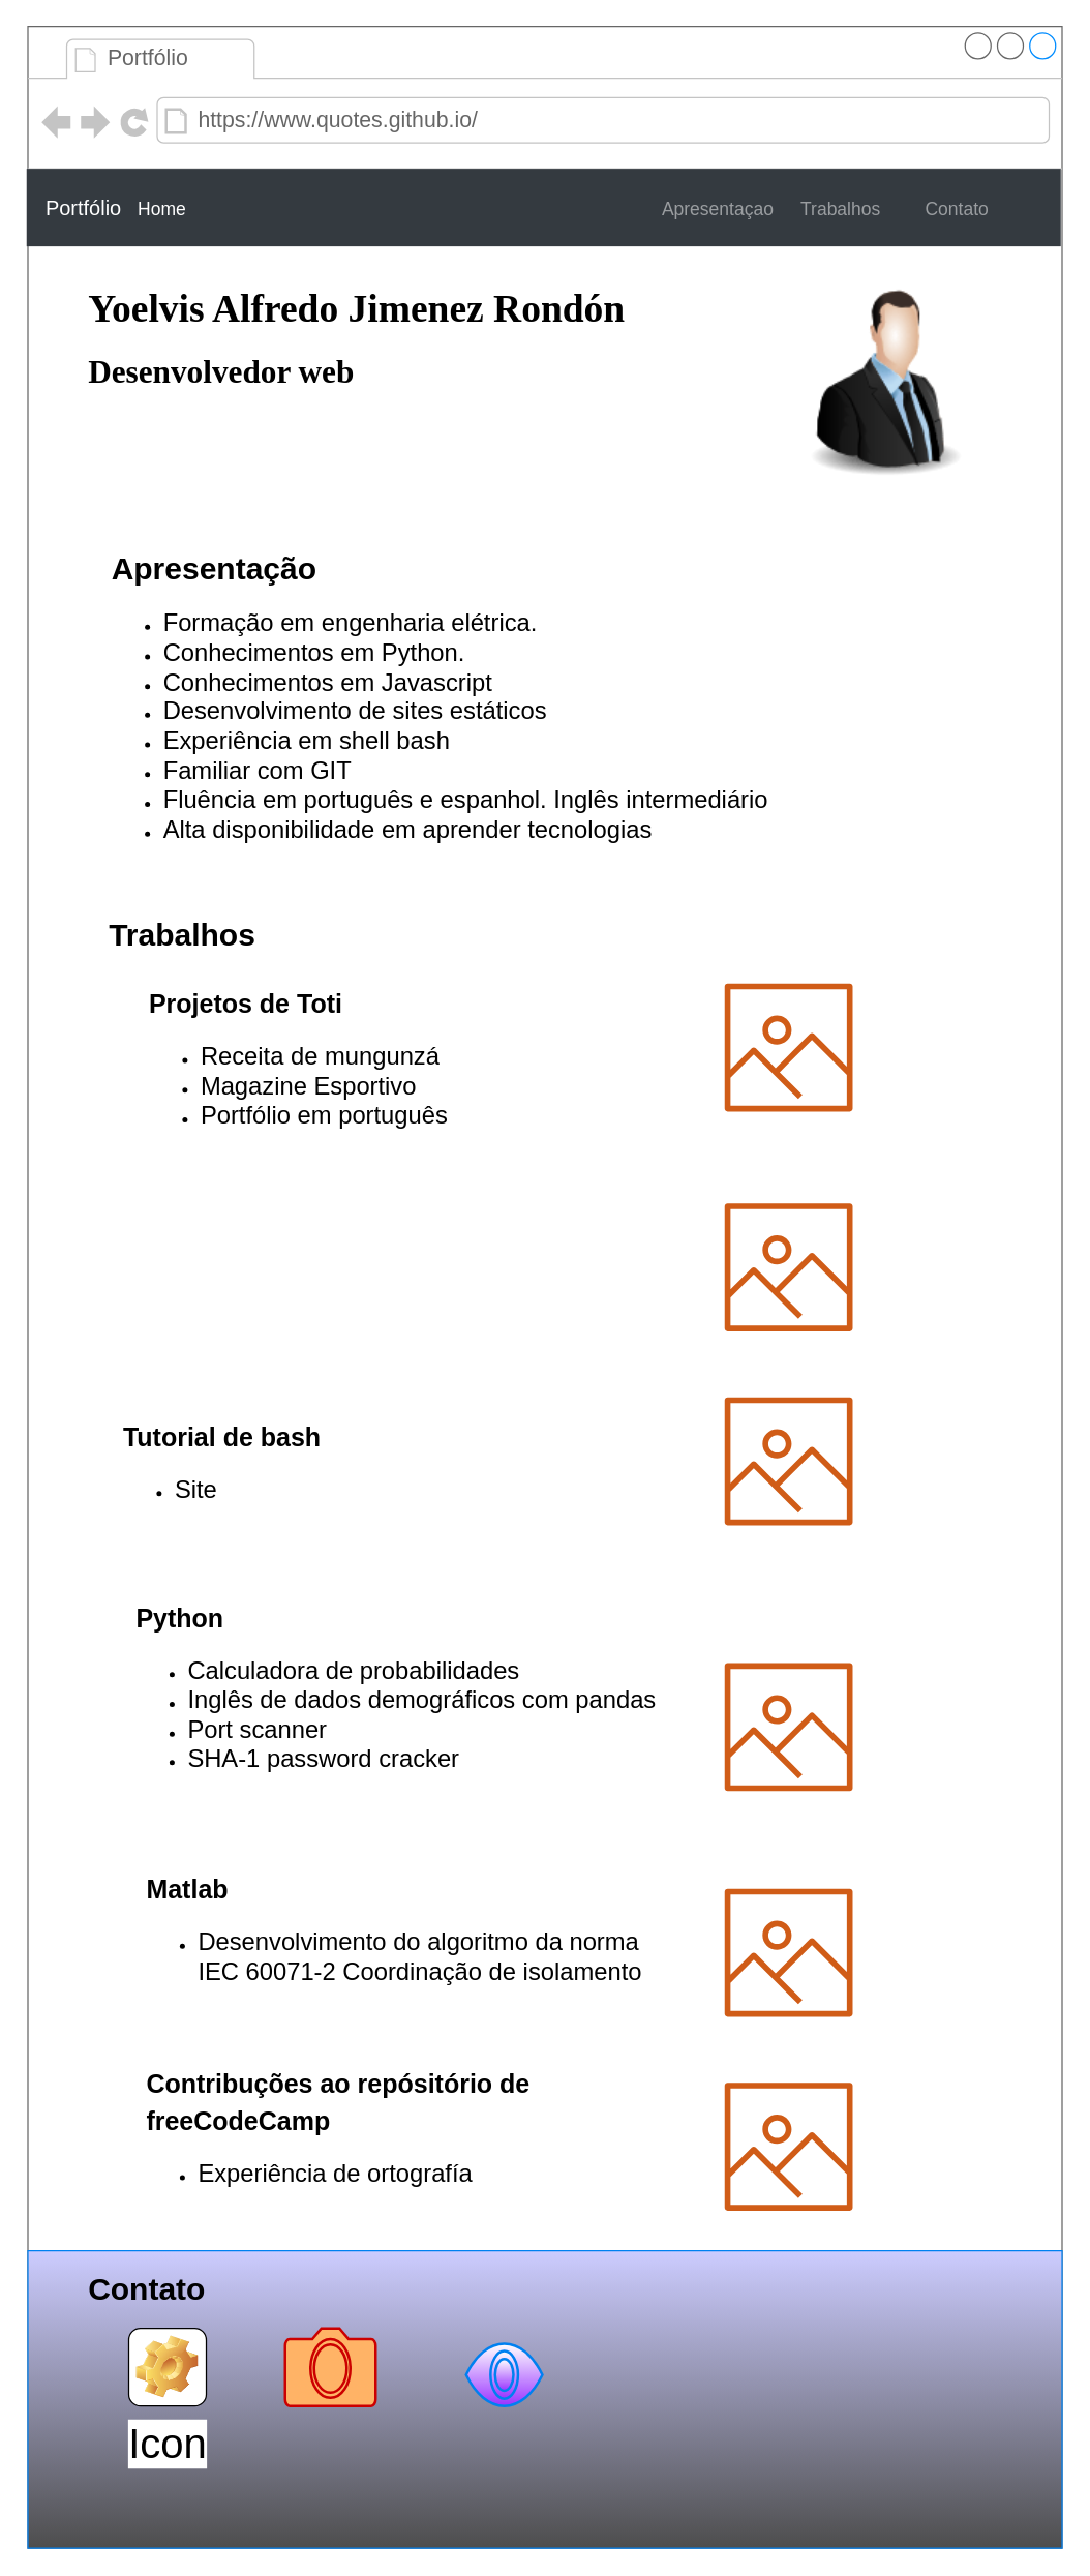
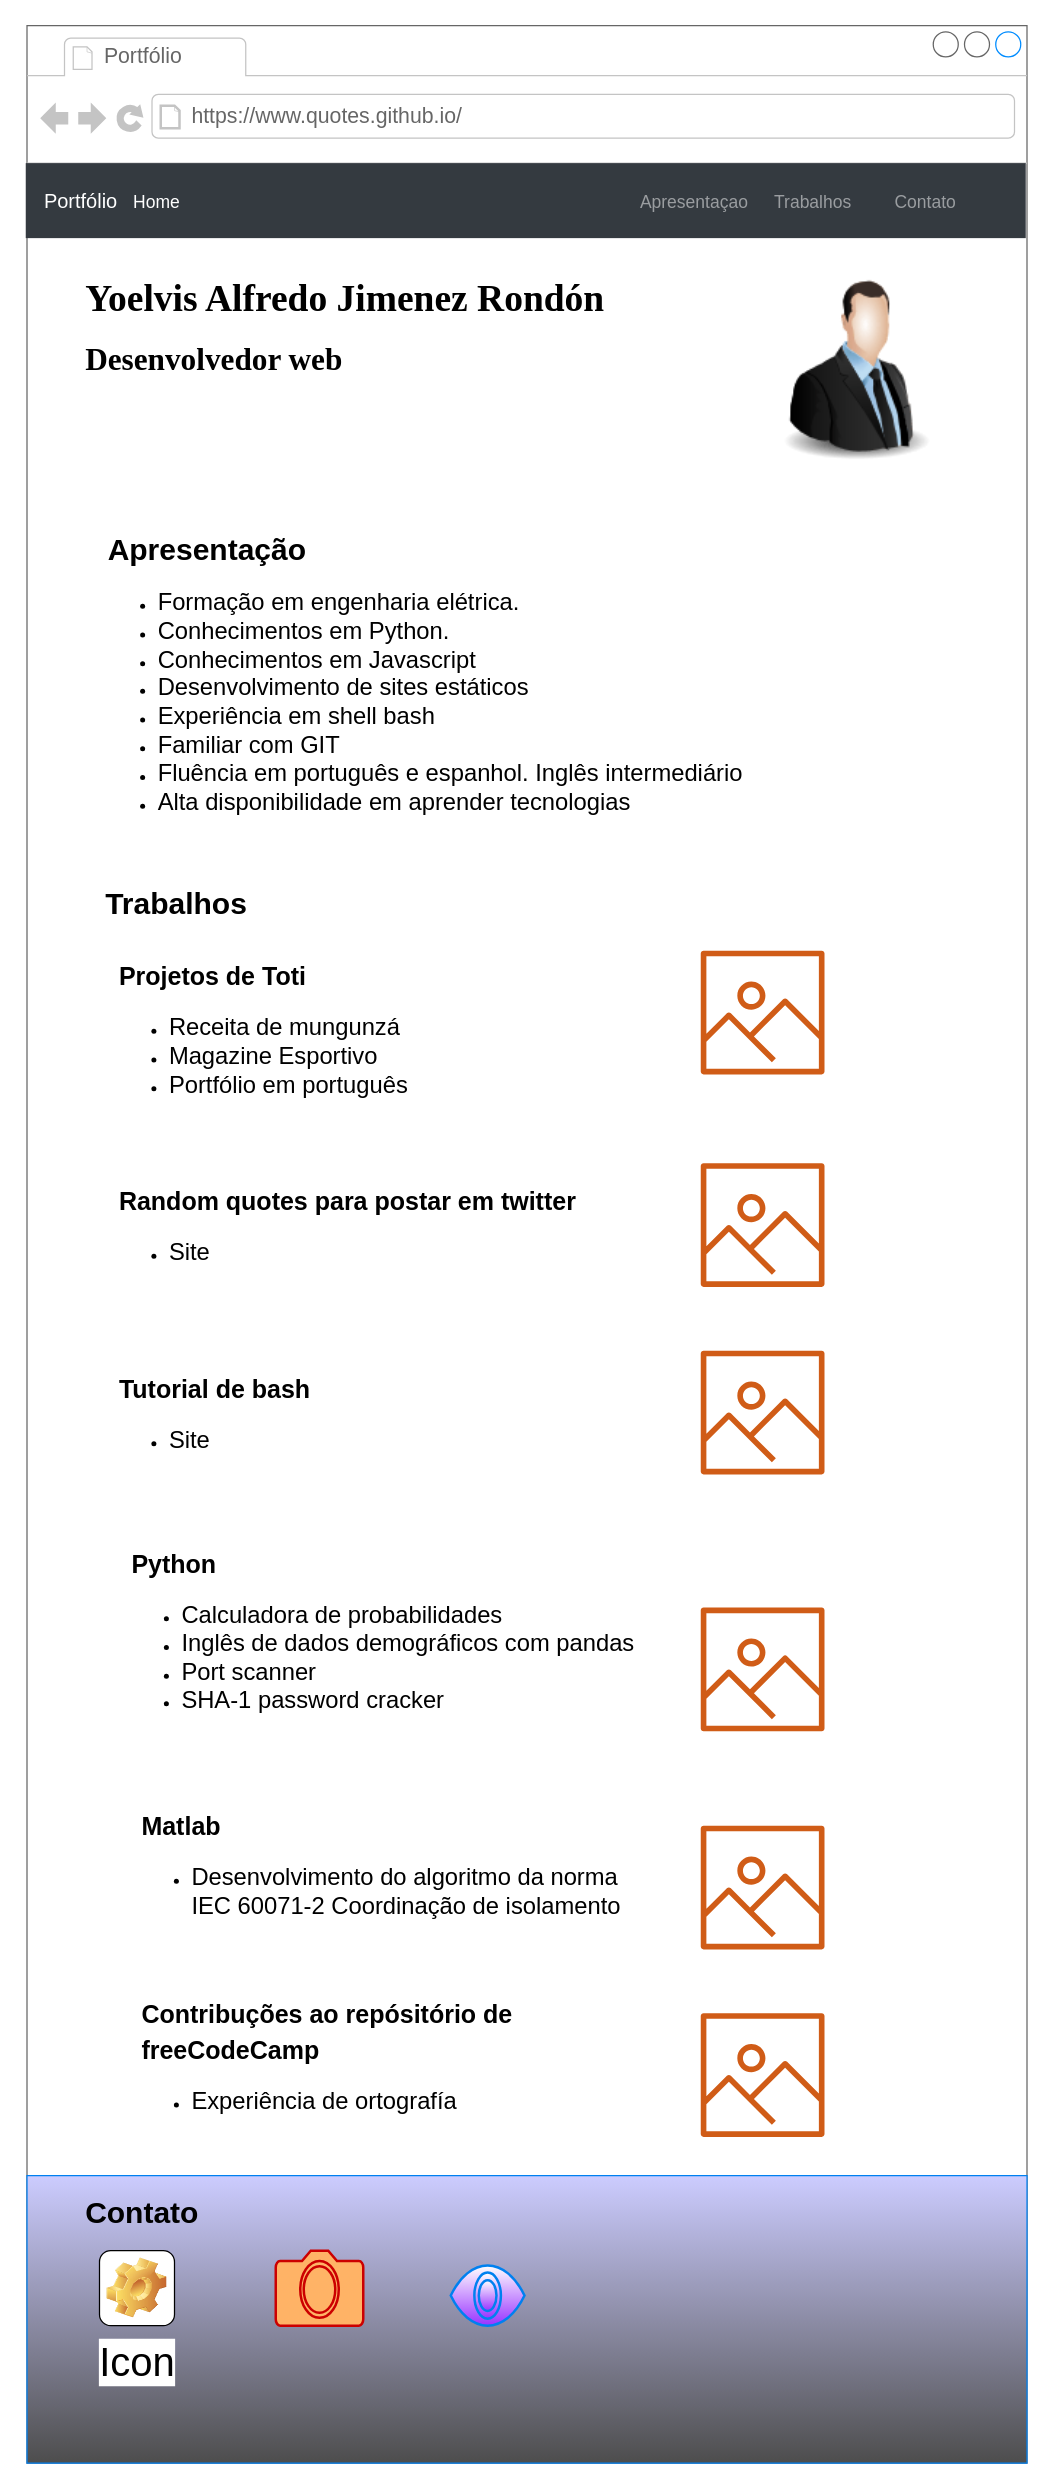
  <mxCell id="0" />
  <mxCell id="1" parent="0" />
  <mxCell id="2" value="" style="strokeWidth=1;shadow=0;dashed=0;align=center;html=1;shape=mxgraph.mockup.containers.browserWindow;rSize=0;strokeColor=#666666;strokeColor2=#008cff;strokeColor3=#c4c4c4;mainText=,;recursiveResize=0;gradientColor=#1A1A1A;" parent="1" vertex="1"><mxGeometry x="21" y="20" width="800" height="1950" as="geometry" /></mxCell>
  <mxCell id="3" value="" style="rounded=0;whiteSpace=wrap;html=1;strokeColor=#0080F0;fontSize=32;fillColor=#CCCCFF;gradientColor=#4D4D4D;" vertex="1" parent="2"><mxGeometry y="1720" width="800" height="230" as="geometry" /></mxCell>
  <mxCell id="4" value="Portfólio" style="strokeWidth=1;shadow=0;dashed=0;align=center;html=1;shape=mxgraph.mockup.containers.anchor;fontSize=17;fontColor=#666666;align=left;" parent="2" vertex="1"><mxGeometry x="60" y="12" width="110" height="26" as="geometry" /></mxCell>
  <mxCell id="5" value="https://www.quotes.github.io/" style="strokeWidth=1;shadow=0;dashed=0;align=center;html=1;shape=mxgraph.mockup.containers.anchor;rSize=0;fontSize=17;fontColor=#666666;align=left;" parent="2" vertex="1"><mxGeometry x="130" y="60" width="250" height="26" as="geometry" /></mxCell>
  <mxCell id="6" value="Portfólio" style="html=1;shadow=0;dashed=0;fillColor=#343A40;strokeColor=none;fontSize=16;fontColor=#ffffff;align=left;spacing=15;" parent="2" vertex="1"><mxGeometry x="-1" y="110" width="800" height="60" as="geometry" /></mxCell>
  <mxCell id="7" value="Home" style="fillColor=none;strokeColor=none;fontSize=14;fontColor=#ffffff;align=center;" parent="6" vertex="1"><mxGeometry width="70" height="40" relative="1" as="geometry"><mxPoint x="70" y="10" as="offset" /></mxGeometry></mxCell>
  <mxCell id="8" value="Apresentaçao" style="fillColor=none;strokeColor=none;fontSize=14;fontColor=#9A9DA0;align=center;" parent="6" vertex="1"><mxGeometry width="70" height="40" relative="1" as="geometry"><mxPoint x="500" y="10" as="offset" /></mxGeometry></mxCell>
  <mxCell id="9" value="Trabalhos" style="fillColor=none;strokeColor=none;fontSize=14;fontColor=#9A9DA0;align=center;spacingRight=0;" parent="6" vertex="1"><mxGeometry width="80" height="40" relative="1" as="geometry"><mxPoint x="590" y="10" as="offset" /></mxGeometry></mxCell>
  <mxCell id="10" value="Contato" style="fillColor=none;strokeColor=none;fontSize=14;fontColor=#9A9DA0;align=center;" parent="6" vertex="1"><mxGeometry width="80" height="40" relative="1" as="geometry"><mxPoint x="680" y="10" as="offset" /></mxGeometry></mxCell>
  <mxCell id="11" value="&lt;h1&gt;&lt;font style=&quot;font-size: 30px&quot; face=&quot;Georgia&quot;&gt;Yoelvis Alfredo Jimenez Rondón&lt;/font&gt;&lt;/h1&gt;&lt;h2&gt;&lt;font style=&quot;font-size: 25px&quot; face=&quot;Georgia&quot;&gt;Desenvolvedor web&lt;/font&gt;&lt;/h2&gt;" style="text;html=1;strokeColor=none;fillColor=none;spacing=5;spacingTop=-20;whiteSpace=wrap;overflow=hidden;rounded=0;" vertex="1" parent="2"><mxGeometry x="42" y="195" width="531" height="120" as="geometry" /></mxCell>
  <mxCell id="12" value="" style="image;html=1;image=img/lib/clip_art/people/Suit_Man_128x128.png" vertex="1" parent="2"><mxGeometry x="589" y="200" width="149" height="150" as="geometry" /></mxCell>
  <mxCell id="13" value="&lt;h1&gt;Apresentação&lt;/h1&gt;&lt;p&gt;&lt;/p&gt;&lt;ul&gt;&lt;li&gt;&lt;font style=&quot;font-size: 19px&quot;&gt;Formação em engenharia elétrica.&lt;/font&gt;&lt;/li&gt;&lt;li&gt;&lt;span style=&quot;font-size: 19px&quot;&gt;Conhecimentos em Python.&lt;/span&gt;&lt;/li&gt;&lt;li&gt;&lt;span style=&quot;font-size: 19px&quot;&gt;Conhecimentos em Javascript&lt;/span&gt;&lt;/li&gt;&lt;li&gt;&lt;span style=&quot;font-size: 19px&quot;&gt;Desenvolvimento de sites estáticos&amp;nbsp;&lt;/span&gt;&lt;/li&gt;&lt;li&gt;&lt;span style=&quot;font-size: 19px&quot;&gt;Experiência em shell bash&lt;/span&gt;&lt;/li&gt;&lt;li&gt;&lt;span style=&quot;font-size: 19px&quot;&gt;Familiar com GIT&lt;/span&gt;&lt;/li&gt;&lt;li&gt;&lt;span style=&quot;font-size: 19px&quot;&gt;Fluência em português e espanhol. Inglês intermediário&lt;/span&gt;&lt;/li&gt;&lt;li&gt;&lt;span style=&quot;font-size: 19px&quot;&gt;Alta disponibilidade em aprender tecnologias&lt;/span&gt;&lt;/li&gt;&lt;/ul&gt;&lt;p&gt;&lt;/p&gt;" style="text;html=1;strokeColor=none;fillColor=none;spacing=5;spacingTop=-20;whiteSpace=wrap;overflow=hidden;rounded=0;" vertex="1" parent="2"><mxGeometry x="60" y="400" width="680" height="250" as="geometry" /></mxCell>
  <mxCell id="14" value="&lt;h1&gt;Trabalhos&lt;/h1&gt;&lt;p&gt;&lt;/p&gt;" style="text;html=1;strokeColor=none;fillColor=none;spacing=5;spacingTop=-20;whiteSpace=wrap;overflow=hidden;rounded=0;" vertex="1" parent="2"><mxGeometry x="58" y="683" width="680" height="40" as="geometry" /></mxCell>
  <mxCell id="15" value="" style="outlineConnect=0;fontColor=#232F3E;gradientColor=none;fillColor=#D05C17;strokeColor=none;dashed=0;verticalLabelPosition=bottom;verticalAlign=top;align=center;html=1;fontSize=12;fontStyle=0;aspect=fixed;pointerEvents=1;shape=mxgraph.aws4.container_registry_image;" vertex="1" parent="2"><mxGeometry x="539" y="740" width="99" height="99" as="geometry" /></mxCell>
- <mxCell id="16" value="&lt;h1&gt;&lt;font style=&quot;font-size: 20px&quot;&gt;Projetos de Toti&lt;/font&gt;&lt;/h1&gt;&lt;p&gt;&lt;/p&gt;&lt;ul&gt;&lt;li&gt;&lt;span style=&quot;font-size: 19px&quot;&gt;Receita de mungunzá&lt;/span&gt;&lt;br&gt;&lt;/li&gt;&lt;li&gt;&lt;span style=&quot;font-size: 19px&quot;&gt;Magazine Esportivo&lt;/span&gt;&lt;/li&gt;&lt;li&gt;&lt;span style=&quot;font-size: 19px&quot;&gt;Portfólio em português&lt;/span&gt;&lt;/li&gt;&lt;/ul&gt;&lt;p&gt;&lt;/p&gt;" style="text;html=1;strokeColor=none;fillColor=none;spacing=5;spacingTop=-20;whiteSpace=wrap;overflow=hidden;rounded=0;" vertex="1" parent="2"><mxGeometry x="89" y="735" width="421" height="150" as="geometry" /></mxCell>
+ <mxCell id="16" value="&lt;h1&gt;&lt;font style=&quot;font-size: 20px&quot;&gt;Projetos de Toti&lt;/font&gt;&lt;/h1&gt;&lt;p&gt;&lt;/p&gt;&lt;ul&gt;&lt;li&gt;&lt;span style=&quot;font-size: 19px&quot;&gt;Receita de mungunzá&lt;/span&gt;&lt;br&gt;&lt;/li&gt;&lt;li&gt;&lt;span style=&quot;font-size: 19px&quot;&gt;Magazine Esportivo&lt;/span&gt;&lt;/li&gt;&lt;li&gt;&lt;span style=&quot;font-size: 19px&quot;&gt;Portfólio em português&lt;/span&gt;&lt;/li&gt;&lt;/ul&gt;&lt;p&gt;&lt;/p&gt;" style="text;html=1;strokeColor=none;fillColor=none;spacing=5;spacingTop=-20;whiteSpace=wrap;overflow=hidden;rounded=0;" vertex="1" parent="2"><mxGeometry x="69" y="740" width="421" height="150" as="geometry" /></mxCell>
  <mxCell id="17" value="&lt;h1&gt;&lt;font style=&quot;font-size: 20px&quot;&gt;Python&lt;/font&gt;&lt;/h1&gt;&lt;p&gt;&lt;/p&gt;&lt;ul&gt;&lt;li&gt;&lt;span style=&quot;font-size: 19px&quot;&gt;Calculadora de probabilidades&lt;/span&gt;&lt;/li&gt;&lt;li&gt;&lt;span style=&quot;font-size: 19px&quot;&gt;Inglês de dados demográficos com pandas&lt;/span&gt;&lt;/li&gt;&lt;li&gt;&lt;span style=&quot;font-size: 19px&quot;&gt;Port scanner&lt;/span&gt;&lt;/li&gt;&lt;li&gt;&lt;span style=&quot;font-size: 19px&quot;&gt;SHA-1 password cracker&lt;/span&gt;&lt;/li&gt;&lt;/ul&gt;&lt;p&gt;&lt;/p&gt;" style="text;html=1;strokeColor=none;fillColor=none;spacing=5;spacingTop=-20;whiteSpace=wrap;overflow=hidden;rounded=0;" vertex="1" parent="2"><mxGeometry x="79" y="1210" width="421" height="210" as="geometry" /></mxCell>
  <mxCell id="18" value="&lt;h1&gt;&lt;font style=&quot;font-size: 20px&quot;&gt;Matlab&lt;/font&gt;&lt;/h1&gt;&lt;p&gt;&lt;/p&gt;&lt;ul&gt;&lt;li&gt;&lt;span style=&quot;font-size: 19px&quot;&gt;Desenvolvimento do algoritmo da norma IEC 60071-2 Coordinação de isolamento&lt;/span&gt;&lt;/li&gt;&lt;/ul&gt;&lt;p&gt;&lt;/p&gt;" style="text;html=1;strokeColor=none;fillColor=none;spacing=5;spacingTop=-20;whiteSpace=wrap;overflow=hidden;rounded=0;" vertex="1" parent="2"><mxGeometry x="87" y="1420" width="421" height="120" as="geometry" /></mxCell>
  <mxCell id="19" value="" style="outlineConnect=0;fontColor=#232F3E;gradientColor=none;fillColor=#D05C17;strokeColor=none;dashed=0;verticalLabelPosition=bottom;verticalAlign=top;align=center;html=1;fontSize=12;fontStyle=0;aspect=fixed;pointerEvents=1;shape=mxgraph.aws4.container_registry_image;" vertex="1" parent="2"><mxGeometry x="539" y="1440" width="99" height="99" as="geometry" /></mxCell>
  <mxCell id="20" value="" style="outlineConnect=0;fontColor=#232F3E;gradientColor=none;fillColor=#D05C17;strokeColor=none;dashed=0;verticalLabelPosition=bottom;verticalAlign=top;align=center;html=1;fontSize=12;fontStyle=0;aspect=fixed;pointerEvents=1;shape=mxgraph.aws4.container_registry_image;" vertex="1" parent="2"><mxGeometry x="539" y="1265.5" width="99" height="99" as="geometry" /></mxCell>
+ <mxCell id="21" value="&lt;h1&gt;&lt;font style=&quot;font-size: 20px&quot;&gt;Random quotes para postar em twitter&lt;/font&gt;&lt;/h1&gt;&lt;p&gt;&lt;/p&gt;&lt;ul&gt;&lt;li&gt;&lt;span style=&quot;font-size: 19px&quot;&gt;Site&lt;/span&gt;&lt;/li&gt;&lt;/ul&gt;&lt;p&gt;&lt;/p&gt;" style="text;html=1;strokeColor=none;fillColor=none;spacing=5;spacingTop=-20;whiteSpace=wrap;overflow=hidden;rounded=0;" vertex="1" parent="2"><mxGeometry x="69" y="920" width="421" height="100" as="geometry" /></mxCell>
  <mxCell id="22" value="" style="outlineConnect=0;fontColor=#232F3E;gradientColor=none;fillColor=#D05C17;strokeColor=none;dashed=0;verticalLabelPosition=bottom;verticalAlign=top;align=center;html=1;fontSize=12;fontStyle=0;aspect=fixed;pointerEvents=1;shape=mxgraph.aws4.container_registry_image;" vertex="1" parent="2"><mxGeometry x="539" y="910" width="99" height="99" as="geometry" /></mxCell>
  <mxCell id="23" value="&lt;h1&gt;&lt;font style=&quot;font-size: 20px&quot;&gt;Tutorial de bash&lt;/font&gt;&lt;/h1&gt;&lt;p&gt;&lt;/p&gt;&lt;ul&gt;&lt;li&gt;&lt;span style=&quot;font-size: 19px&quot;&gt;Site&lt;/span&gt;&lt;/li&gt;&lt;/ul&gt;&lt;p&gt;&lt;/p&gt;" style="text;html=1;strokeColor=none;fillColor=none;spacing=5;spacingTop=-20;whiteSpace=wrap;overflow=hidden;rounded=0;" vertex="1" parent="2"><mxGeometry x="69" y="1070" width="421" height="100" as="geometry" /></mxCell>
  <mxCell id="24" value="" style="outlineConnect=0;fontColor=#232F3E;gradientColor=none;fillColor=#D05C17;strokeColor=none;dashed=0;verticalLabelPosition=bottom;verticalAlign=top;align=center;html=1;fontSize=12;fontStyle=0;aspect=fixed;pointerEvents=1;shape=mxgraph.aws4.container_registry_image;" vertex="1" parent="2"><mxGeometry x="539" y="1060" width="99" height="99" as="geometry" /></mxCell>
  <mxCell id="25" value="&lt;h1&gt;Contato&lt;/h1&gt;&lt;p&gt;&lt;/p&gt;" style="text;html=1;strokeColor=none;fillColor=none;spacing=5;spacingTop=-20;whiteSpace=wrap;overflow=hidden;rounded=0;" vertex="1" parent="2"><mxGeometry x="42" y="1730" width="680" height="40" as="geometry" /></mxCell>
  <mxCell id="26" value="" style="outlineConnect=0;fontColor=#232F3E;gradientColor=none;fillColor=#D05C17;strokeColor=none;dashed=0;verticalLabelPosition=bottom;verticalAlign=top;align=center;html=1;fontSize=12;fontStyle=0;aspect=fixed;pointerEvents=1;shape=mxgraph.aws4.container_registry_image;" vertex="1" parent="2"><mxGeometry x="539" y="1590" width="99" height="99" as="geometry" /></mxCell>
  <mxCell id="27" value="&lt;h1&gt;&lt;span style=&quot;font-size: 20px&quot;&gt;Contribuções ao repósitório de freeCodeCamp&lt;/span&gt;&lt;/h1&gt;&lt;p&gt;&lt;/p&gt;&lt;ul&gt;&lt;li&gt;&lt;span style=&quot;font-size: 19px&quot;&gt;Experiência de ortografía&lt;/span&gt;&lt;/li&gt;&lt;/ul&gt;&lt;p&gt;&lt;/p&gt;" style="text;html=1;strokeColor=none;fillColor=none;spacing=5;spacingTop=-20;whiteSpace=wrap;overflow=hidden;rounded=0;" vertex="1" parent="2"><mxGeometry x="87" y="1570" width="421" height="120" as="geometry" /></mxCell>
- <mxCell id="28" value="Icon" style="icon;html=1;image=img/clipart/Gear_128x128.png;fontSize=32;" vertex="1" parent="2"><mxGeometry x="78" y="1780" width="60" height="60" as="geometry" /></mxCell>
+ <mxCell id="28" value="Icon" style="icon;html=1;image=img/clipart/Gear_128x128.png;fontSize=32;" vertex="1" parent="2"><mxGeometry x="58" y="1780" width="60" height="60" as="geometry" /></mxCell>
  <mxCell id="29" value="" style="html=1;verticalLabelPosition=bottom;align=center;labelBackgroundColor=#ffffff;verticalAlign=top;strokeWidth=2;shadow=0;dashed=0;shape=mxgraph.ios7.icons.camera;fontSize=32;strokeColor=#CC0000;fillColor=#FFB366;" vertex="1" parent="2"><mxGeometry x="199" y="1780" width="70" height="60" as="geometry" /></mxCell>
  <mxCell id="30" value="" style="html=1;verticalLabelPosition=bottom;align=center;labelBackgroundColor=#ffffff;verticalAlign=top;strokeWidth=2;shadow=0;dashed=0;shape=mxgraph.ios7.icons.eye;fontSize=32;strokeColor=#0080F0;gradientColor=#9933FF;" vertex="1" parent="2"><mxGeometry x="339" y="1791.9" width="59" height="48.1" as="geometry" /></mxCell>
